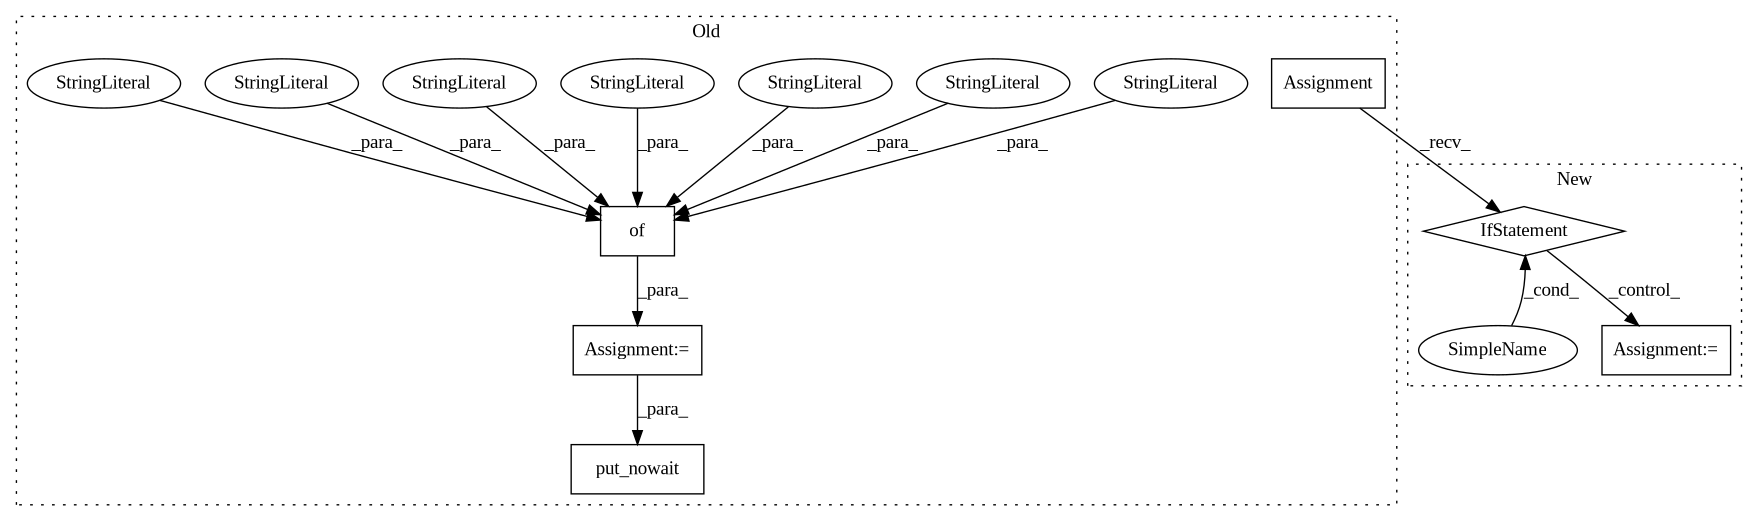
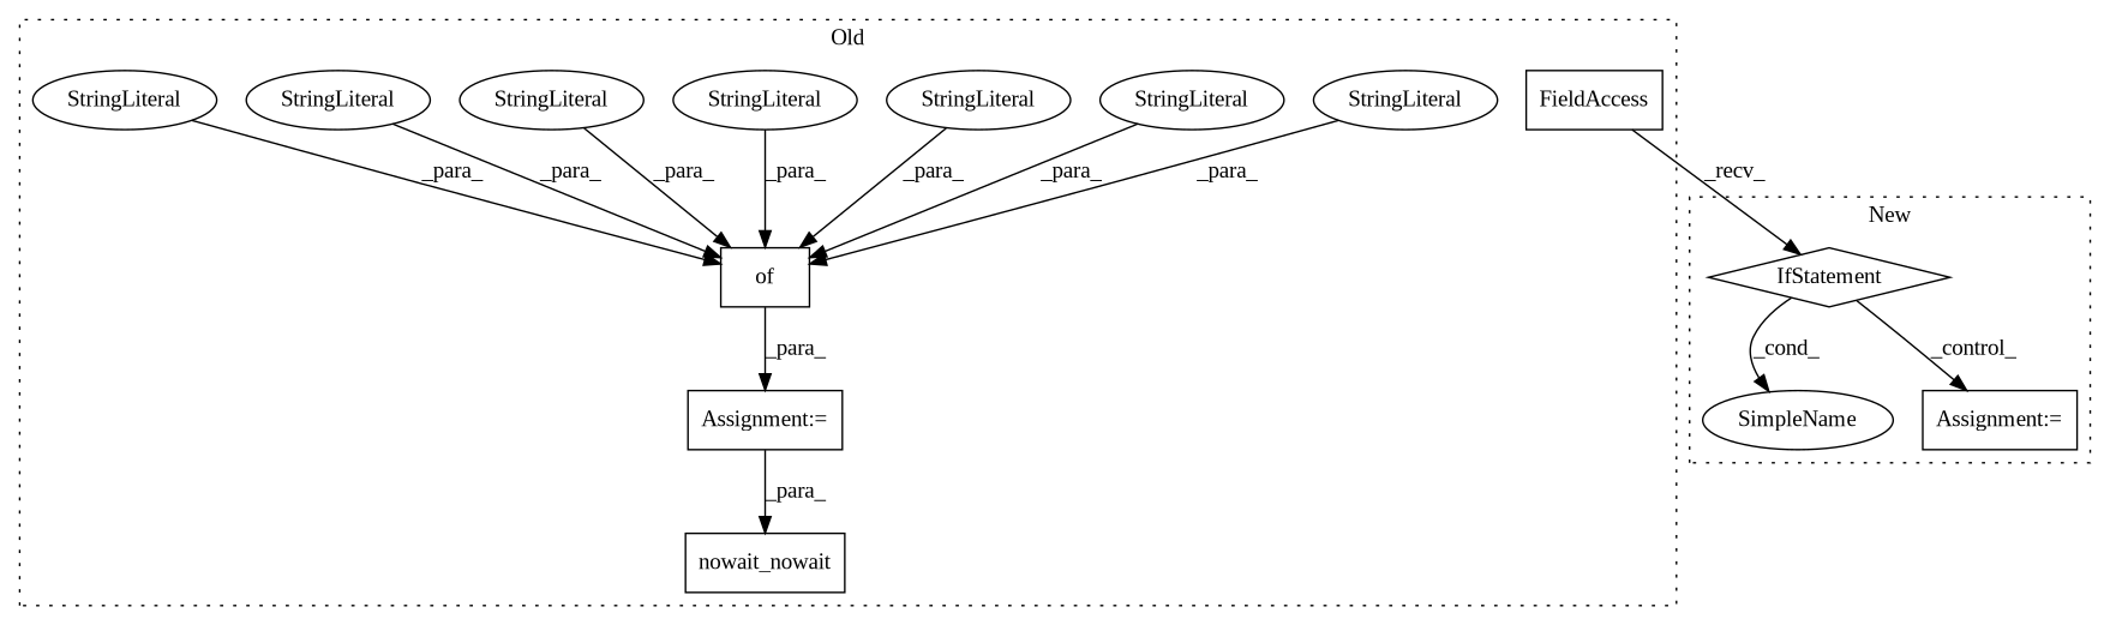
  digraph {
    fontname="Liberation Serif"
    node [a=45 fontname="Liberation Serif" l=6 shape=ellipse]
    edge [fontname="Liberation Serif"]
-   n1 [a=32 l="11,1" label=put_nowait s="11854,11873" shape=box]
-   n2 [a=22 l=11 label=Assignment s=11842 shape=box]
+   n1 [a=32 l="11,1" label=nowait_nowait s="11854,11873" shape=box]
+   n2 [a=22 l=11 label=FieldAccess s=11842 shape=box]
    n3 [a=32 l="3,1" label=of s="11705,11835" shape=box]
    n4 [label=StringLiteral s=11708]
    n5 [l=8 label=StringLiteral s=11742]
    n6 [l=8 label=StringLiteral s=11726]
    n7 [l=14 label=StringLiteral s=11796]
    n8 [label=StringLiteral s=11824]
    n9 [l=10 label=StringLiteral s=11715]
    n10 [label=StringLiteral s=11758]
    n11 [a=7 l=1 label="Assignment:=" s=11700 shape=box]
    n12 [a=25 l="4,2" label=IfStatement s="8827,8876" shape=diamond]
    n13 [a=42 label=SimpleName l=""]
    n14 [a=7 l=1 label="Assignment:=" s=8904 shape=box]
    subgraph cluster_1 {
      label=Old
      style=dotted
      n1
      n2
      n3
      n4
      n5
      n6
      n7
      n8
      n9
      n10
      n11
    }
    subgraph cluster_2 {
      label=New
      style=dotted
      n12
      n13
      n14
    }
    n2 -> n12 [label=_recv_]
    n3 -> n11 [label=_para_]
    n4 -> n3 [label=_para_]
    n5 -> n3 [label=_para_]
    n6 -> n3 [label=_para_]
    n7 -> n3 [label=_para_]
    n8 -> n3 [label=_para_]
    n9 -> n3 [label=_para_]
    n10 -> n3 [label=_para_]
    n11 -> n1 [label=_para_]
    n12 -> n14 [label=_control_]
-   n13 -> n12 [label=_cond_]
+   n12 -> n13 [label=_cond_]
  }
